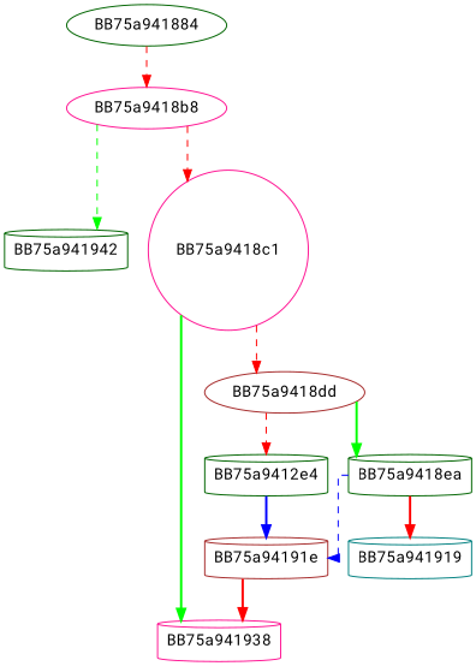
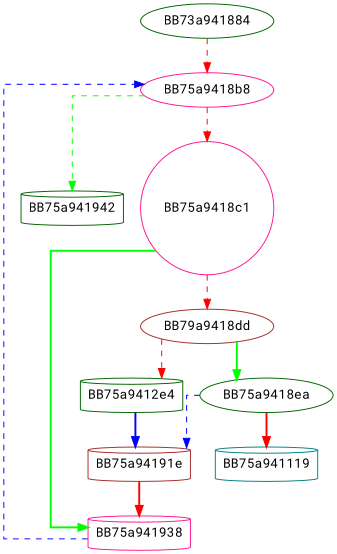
  digraph {
    fontname="Roboto Mono"
    splines=ortho
    node [color=darkgreen fontname="Roboto Mono" shape=cylinder]
    edge [color=red fontname="Roboto Mono" style=dashed]
    BB75a9418b8 [color=deeppink shape=ellipse]
-   BB75a941884 [shape=ellipse]
+   BB75a941884 [shape=ellipse label=BB73a941884]
    BB75a941942
    BB75a9418c1 [color=deeppink shape=circle]
    BB75a941938 [color=deeppink]
-   BB75a9418dd [color=brown shape=ellipse]
-   BB75a9418ea
+   BB75a9418dd [color=brown shape=ellipse label=BB79a9418dd]
+   BB75a9418ea [shape=ellipse]
    n8 [label=BB75a9412e4]
    BB75a94191e [color=brown]
-   BB75a941919 [color=teal]
+   BB75a941919 [color=teal label=BB75a941119]
    BB75a9418b8 -> BB75a941942 [color=green]
    BB75a9418b8 -> BB75a9418c1
    BB75a941884 -> BB75a9418b8
    BB75a9418c1 -> BB75a941938 [color=green style=bold]
    BB75a9418c1 -> BB75a9418dd
+   BB75a941938 -> BB75a9418b8 [color=blue]
    BB75a9418dd -> BB75a9418ea [color=green style=bold]
    BB75a9418dd -> n8
    BB75a9418ea -> BB75a94191e [color=blue]
    BB75a9418ea -> BB75a941919 [style=bold]
    n8 -> BB75a94191e [color=blue style=bold]
    BB75a94191e -> BB75a941938 [style=bold]
  }
